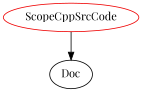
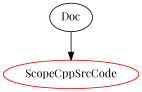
  digraph {
    fontname="Playfair Display"
    node [fontname="Playfair Display"]
    n1 [color=red2 label=ScopeCppSrcCode shape=oval]
    Doc
-   n1 -> Doc [fontname="Playfair Display"]
+   Doc -> n1 [fontname="Playfair Display"]
  }
